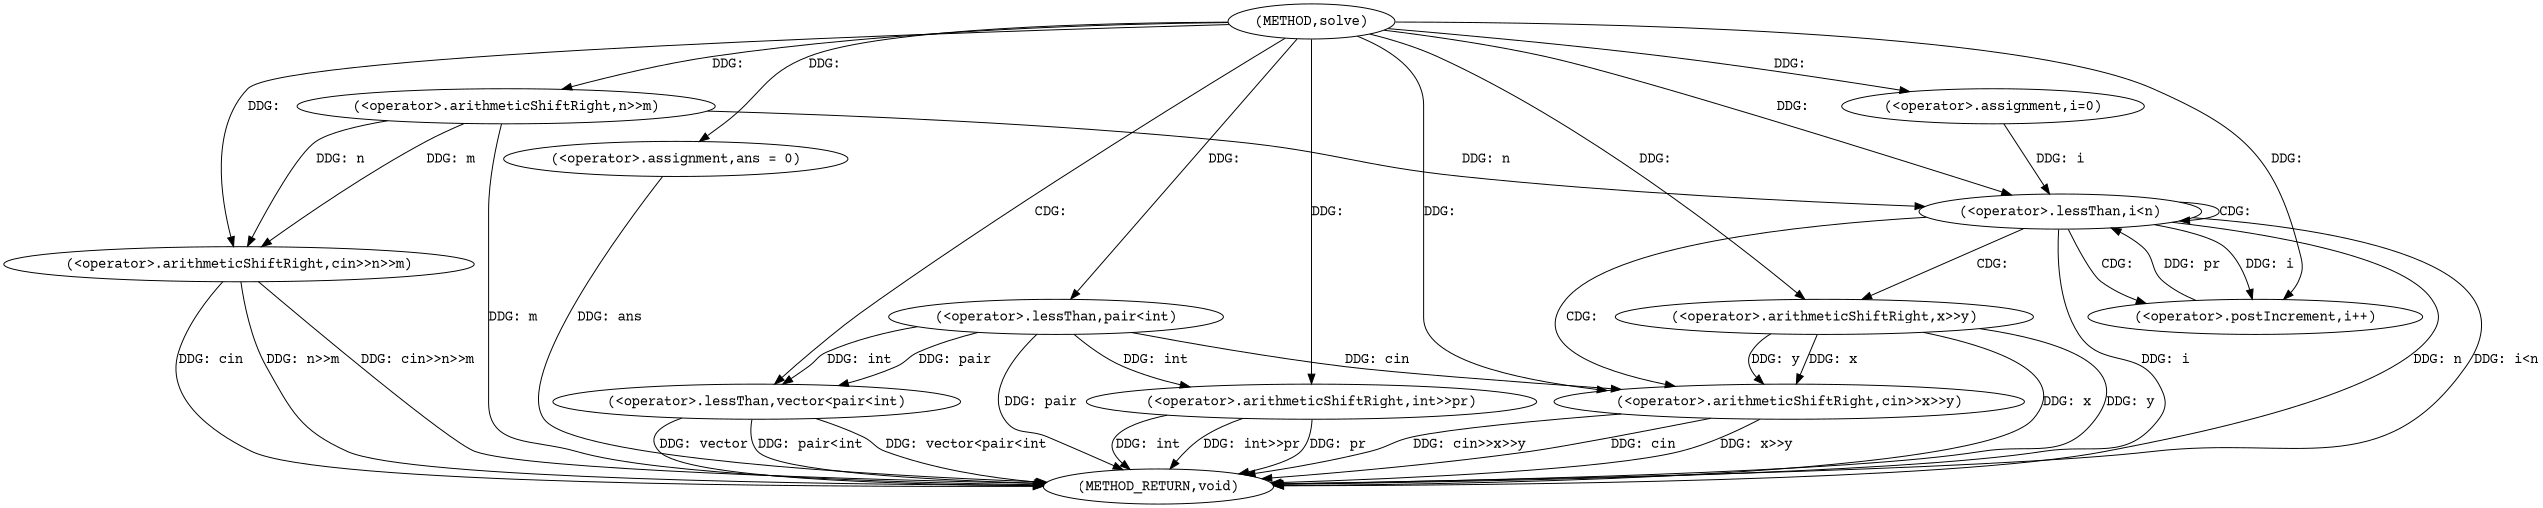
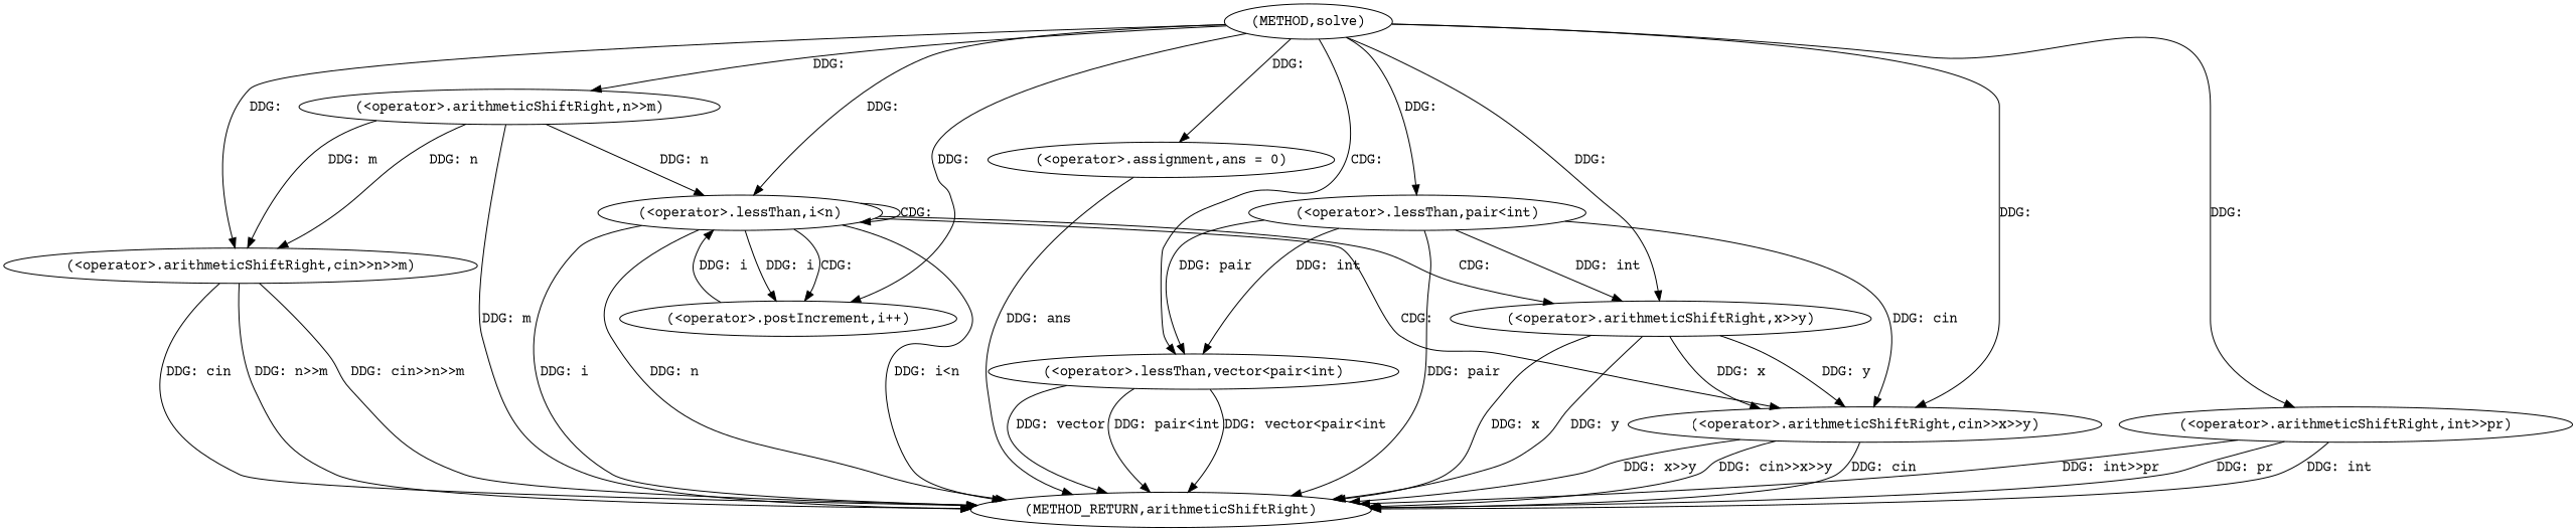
  digraph {
    fontname="Courier Prime"
    node [fontname="Courier Prime"]
    edge [fontname="Courier Prime"]
    n1 [label="(METHOD,solve)"]
    n2 [label="(<operator>.arithmeticShiftRight,cin>>n>>m)"]
    n3 [label="(<operator>.assignment,ans = 0)"]
    n4 [label="(<operator>.lessThan,vector<pair<int)"]
    n5 [label="(<operator>.arithmeticShiftRight,int>>pr)"]
-   n6 [label="(<operator>.assignment,i=0)"]
    n7 [label="(<operator>.lessThan,i<n)"]
    n8 [label="(<operator>.postIncrement,i++)"]
    n9 [label="(<operator>.arithmeticShiftRight,n>>m)"]
    n10 [label="(<operator>.arithmeticShiftRight,cin>>x>>y)"]
    n11 [label="(<operator>.lessThan,pair<int)"]
    n12 [label="(<operator>.arithmeticShiftRight,x>>y)"]
-   n13 [label="(METHOD_RETURN,void)"]
+   n13 [label="(METHOD_RETURN,arithmeticShiftRight)"]
    n1 -> n2 [label="DDG: "]
    n1 -> n3 [label="DDG: "]
    n1 -> n4 [label="CDG: "]
    n1 -> n5 [label="DDG: "]
-   n1 -> n6 [label="DDG: "]
    n1 -> n7 [label="DDG: "]
    n1 -> n8 [label="DDG: "]
    n1 -> n9 [label="DDG: "]
    n1 -> n10 [label="DDG: "]
    n1 -> n11 [label="DDG: "]
    n1 -> n12 [label="DDG: "]
    n2 -> n13 [label="DDG: cin"]
    n2 -> n13 [label="DDG: n>>m"]
    n2 -> n13 [label="DDG: cin>>n>>m"]
    n3 -> n13 [label="DDG: ans"]
    n4 -> n13 [label="DDG: pair<int"]
    n4 -> n13 [label="DDG: vector<pair<int"]
    n4 -> n13 [label="DDG: vector"]
    n5 -> n13 [label="DDG: int"]
    n5 -> n13 [label="DDG: int>>pr"]
    n5 -> n13 [label="DDG: pr"]
-   n6 -> n7 [label="DDG: i"]
    n7 -> n7 [label="CDG: "]
    n7 -> n8 [label="DDG: i"]
    n7 -> n8 [label="CDG: "]
    n7 -> n10 [label="CDG: "]
    n7 -> n12 [label="CDG: "]
    n7 -> n13 [label="DDG: i"]
    n7 -> n13 [label="DDG: n"]
    n7 -> n13 [label="DDG: i<n"]
-   n8 -> n7 [label="DDG: pr"]
+   n8 -> n7 [label="DDG: i"]
    n9 -> n2 [label="DDG: n"]
    n9 -> n2 [label="DDG: m"]
    n9 -> n7 [label="DDG: n"]
    n9 -> n13 [label="DDG: m"]
    n10 -> n13 [label="DDG: cin"]
    n10 -> n13 [label="DDG: x>>y"]
    n10 -> n13 [label="DDG: cin>>x>>y"]
    n11 -> n4 [label="DDG: pair"]
    n11 -> n4 [label="DDG: int"]
-   n11 -> n5 [label="DDG: int"]
+   n11 -> n12 [label="DDG: int"]
    n11 -> n10 [label="DDG: cin"]
    n11 -> n13 [label="DDG: pair"]
    n12 -> n10 [label="DDG: x"]
    n12 -> n10 [label="DDG: y"]
    n12 -> n13 [label="DDG: x"]
    n12 -> n13 [label="DDG: y"]
  }
